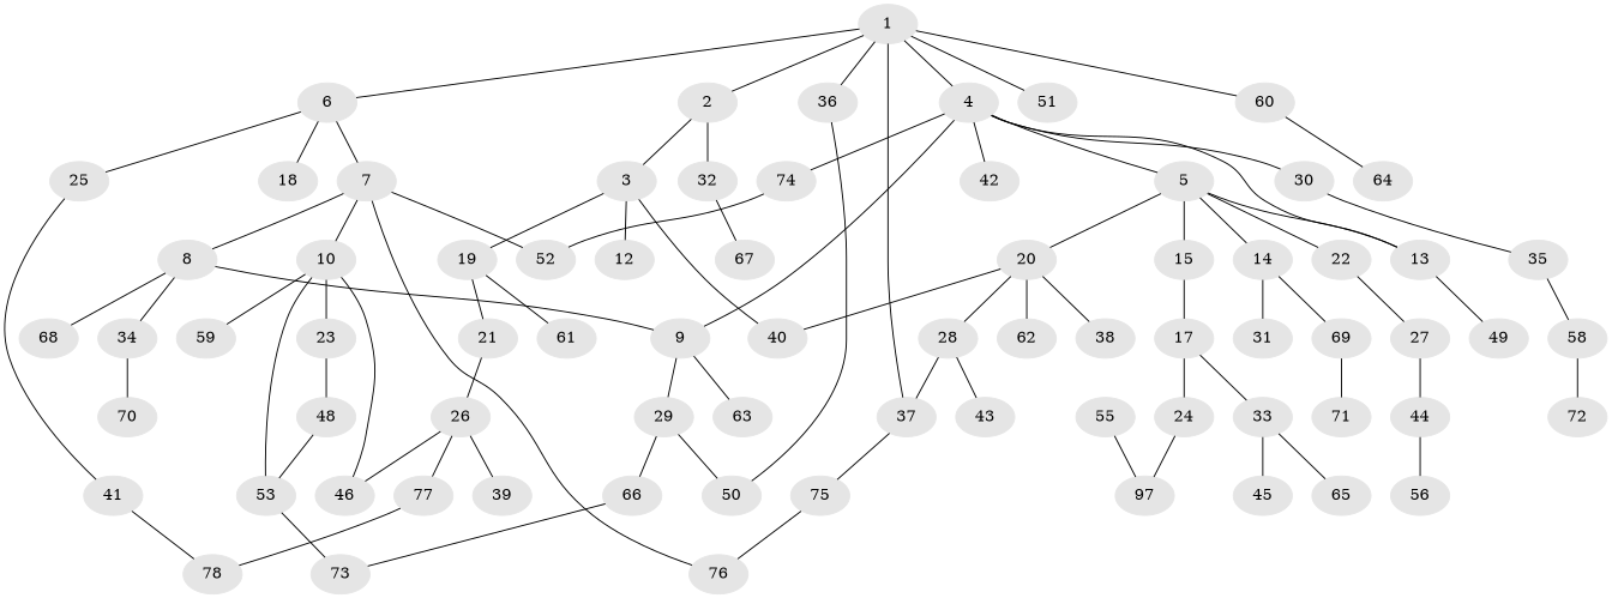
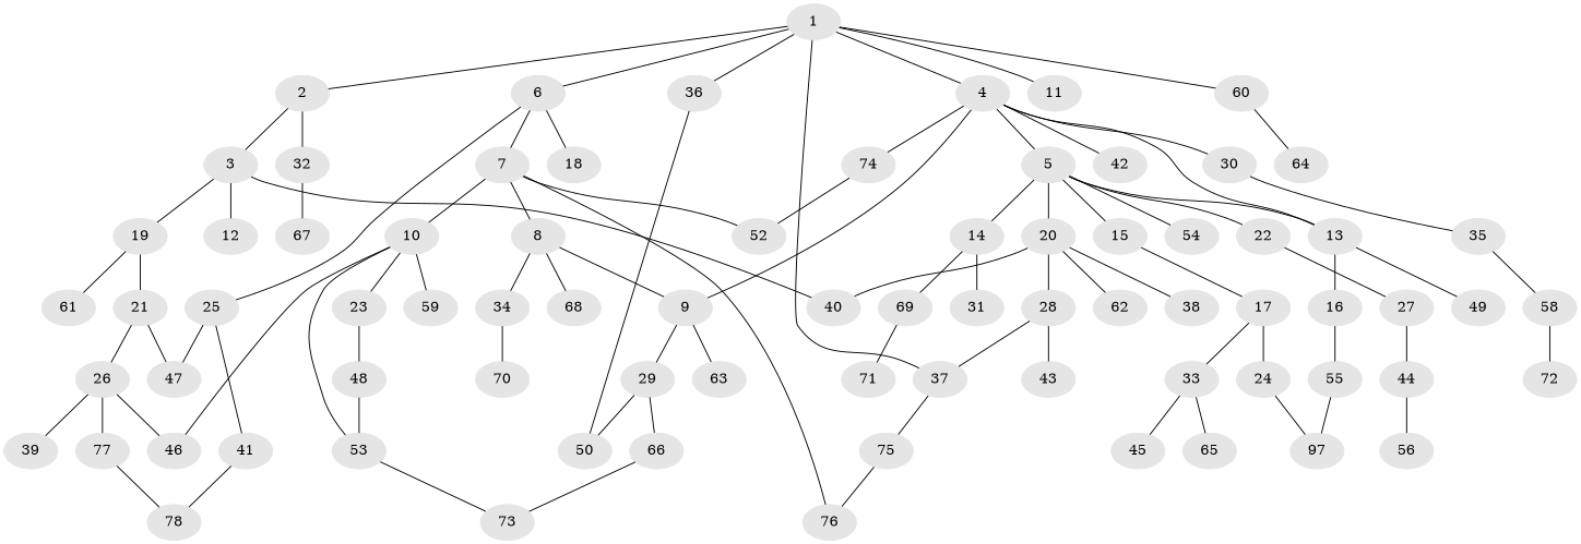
  graph {
    node [color=gray90 style=filled]
    1
    2
    4
    6
    36
    37
-   51
+   51 [label=11]
    60
    3
    32
    5
    9
    13
    30
    42
    74
    7
    18
    25
    50
    75
    64
    12
    19
    40
    67
    21
    61
    14
    15
    20
    22
+   54
    29
    63
+   16
    49
    35
    52
    31
    69
    17
    28
    38
    62
    27
    8
    10
    76
+   47
    41
    34
    68
    23
    46
    53
    59
    70
    66
    48
    73
    55
    71
    24
    33
    n66 [label=97]
    45
    65
    26
    43
    39
    77
    44
    78
    56
    58
    72
    1 -- 2
    1 -- 4
    1 -- 6
    1 -- 36
    1 -- 37
    1 -- 51
    1 -- 60
    2 -- 3
    2 -- 32
    4 -- 5
    4 -- 9
    4 -- 13
    4 -- 30
    4 -- 42
    4 -- 74
    6 -- 7
    6 -- 18
    6 -- 25
    36 -- 50
    37 -- 75
    60 -- 64
    3 -- 12
    3 -- 19
    3 -- 40
    32 -- 67
    5 -- 13
    5 -- 14
    5 -- 15
    5 -- 20
    5 -- 22
+   5 -- 54
    9 -- 29
    9 -- 63
+   13 -- 16
    13 -- 49
    30 -- 35
    74 -- 52
    7 -- 52
    7 -- 8
    7 -- 10
    7 -- 76
+   25 -- 47
    25 -- 41
    75 -- 76
    19 -- 21
    19 -- 61
+   21 -- 47
    21 -- 26
    14 -- 31
    14 -- 69
    15 -- 17
    20 -- 40
    20 -- 28
    20 -- 38
    20 -- 62
    22 -- 27
    29 -- 50
    29 -- 66
+   16 -- 55
    35 -- 58
    69 -- 71
    17 -- 24
    17 -- 33
    28 -- 37
    28 -- 43
    27 -- 44
    8 -- 9
    8 -- 34
    8 -- 68
    10 -- 23
    10 -- 46
    10 -- 53
    10 -- 59
    41 -- 78
    34 -- 70
    23 -- 48
    53 -- 73
    66 -- 73
    48 -- 53
    55 -- n66
    24 -- n66
    33 -- 45
    33 -- 65
    26 -- 46
    26 -- 39
    26 -- 77
    77 -- 78
    44 -- 56
    58 -- 72
  }
